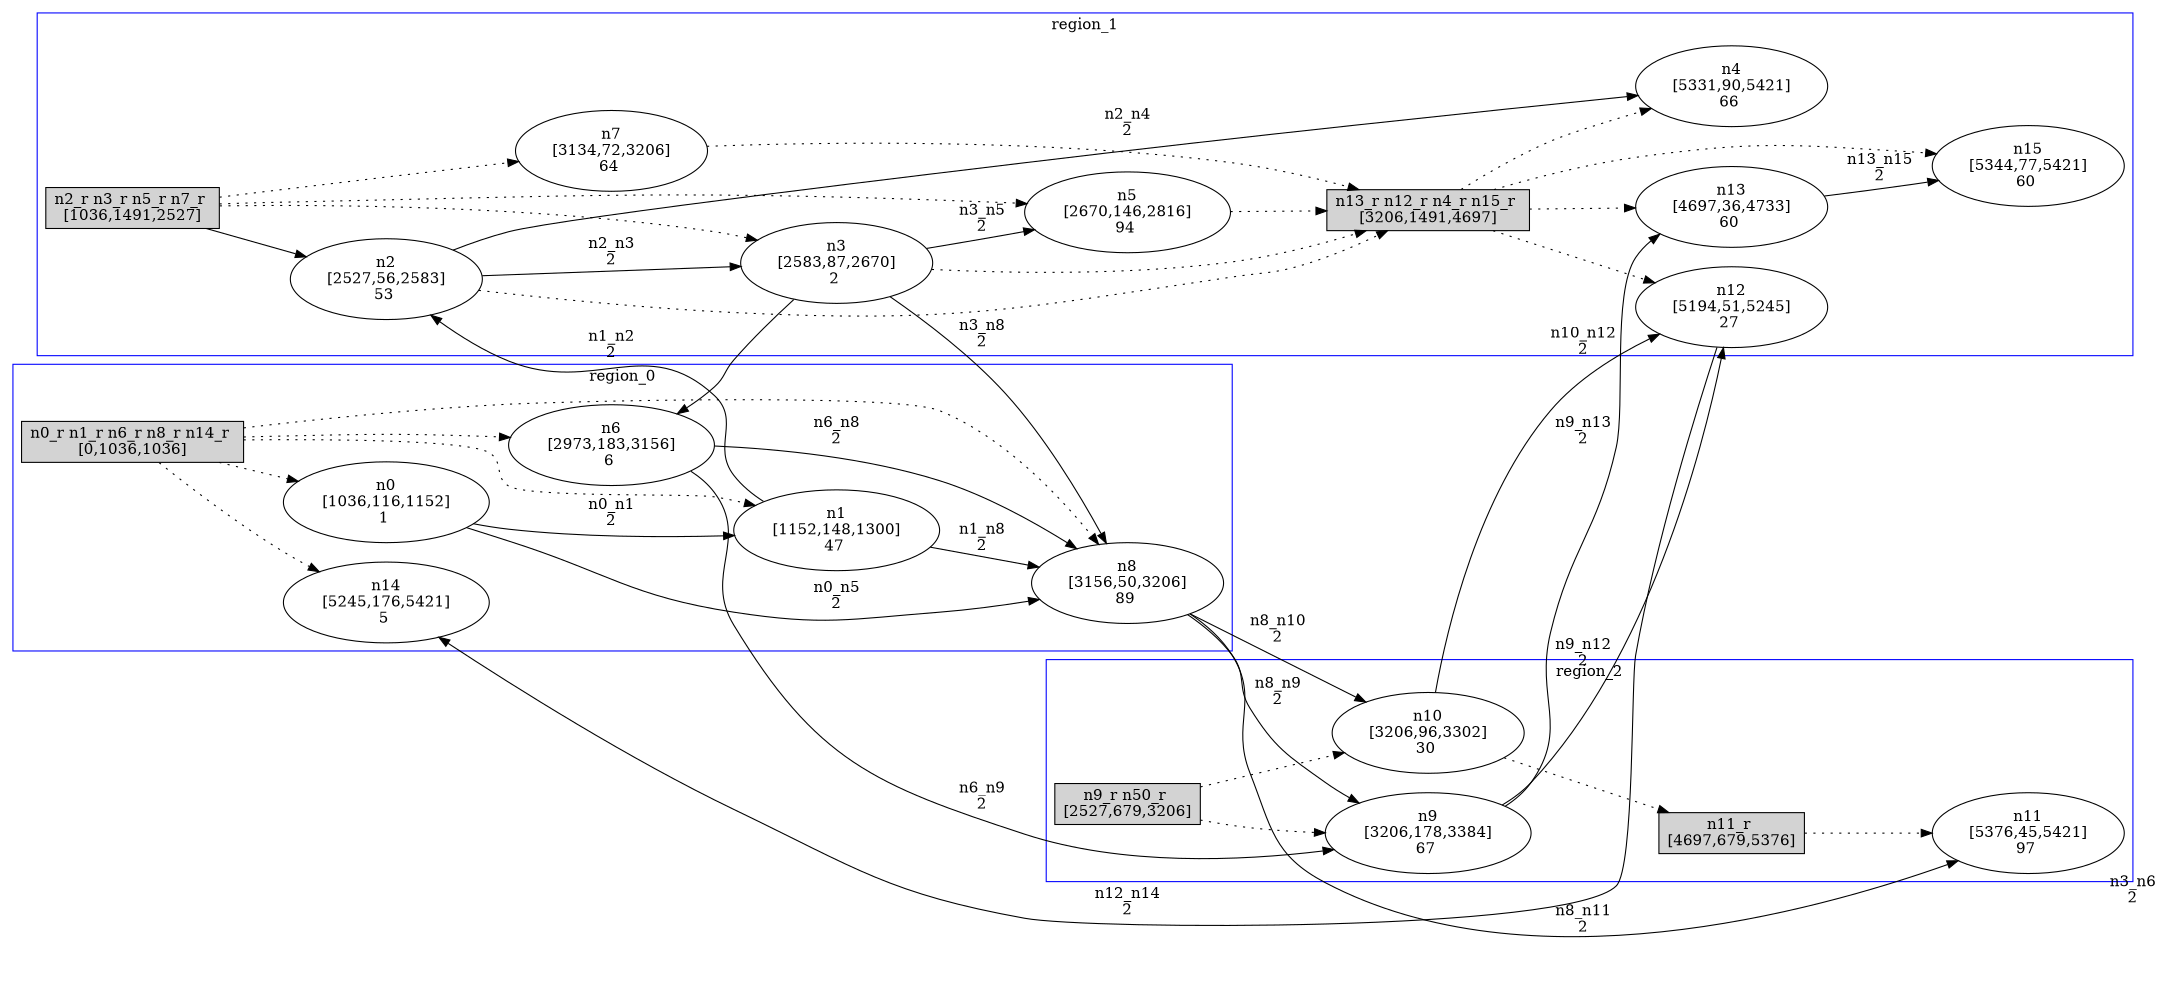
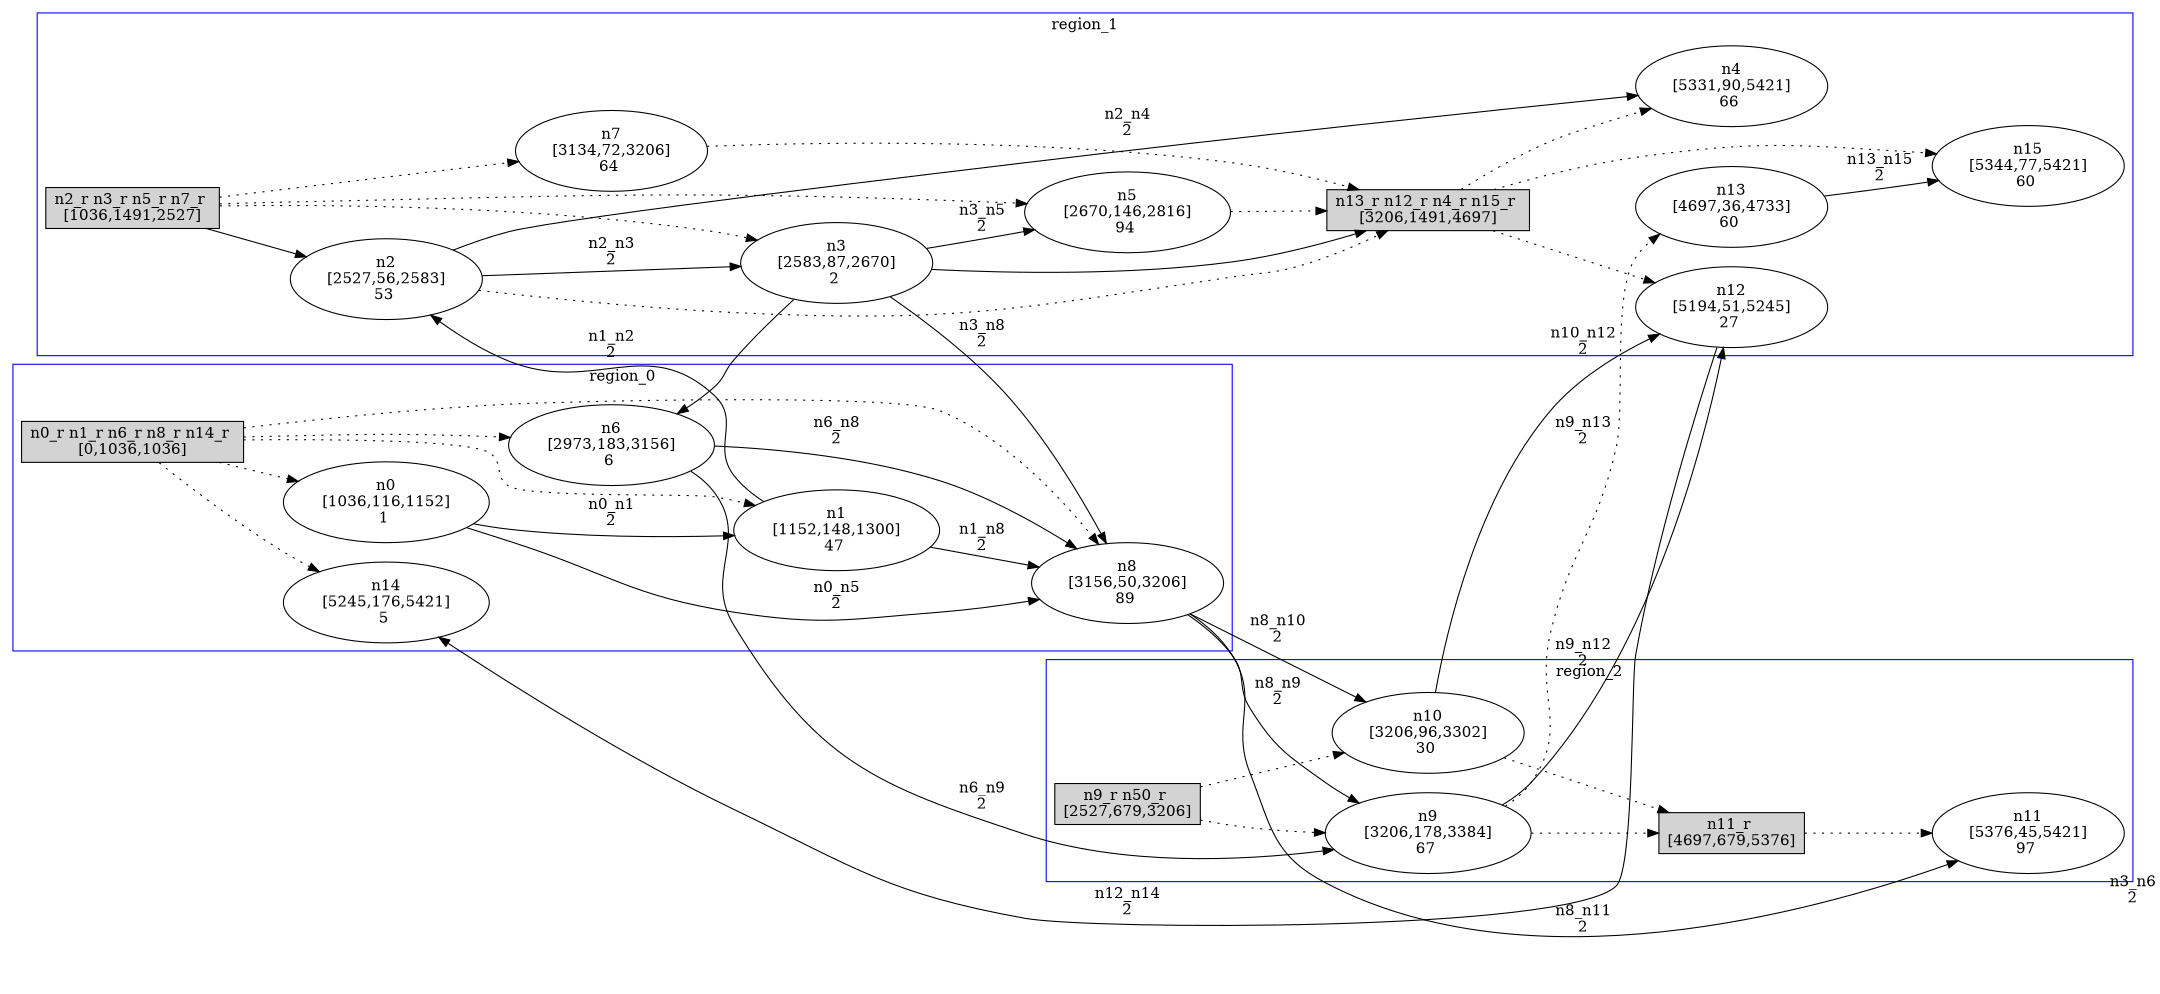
  digraph {
    rankdir=LR
    edge [style=dotted]
    n1 [label="n0_r n1_r n6_r n8_r n14_r \n[0,1036,1036]" shape=box style=filled]
    n2 [label="n0\n[1036,116,1152]\n1 "]
    n3 [label="n1\n[1152,148,1300]\n47 "]
    n4 [label="n6\n[2973,183,3156]\n6 "]
    n5 [label="n8\n[3156,50,3206]\n89 "]
    n6 [label="n14\n[5245,176,5421]\n5 "]
    n7 [label="n2_r n3_r n5_r n7_r \n[1036,1491,2527]" shape=box style=filled]
    n8 [label="n2\n[2527,56,2583]\n53 "]
    n9 [label="n3\n[2583,87,2670]\n2 "]
    n10 [label="n5\n[2670,146,2816]\n94 "]
    n11 [label="n7\n[3134,72,3206]\n64 "]
    n12 [label="n13_r n12_r n4_r n15_r \n[3206,1491,4697]" shape=box style=filled]
    n13 [label="n13\n[4697,36,4733]\n60 "]
    n14 [label="n12\n[5194,51,5245]\n27 "]
    n15 [label="n4\n[5331,90,5421]\n66 "]
    n16 [label="n15\n[5344,77,5421]\n60 "]
    n17 [label="n9_r n50_r \n[2527,679,3206]" shape=box style=filled]
    n18 [label="n9\n[3206,178,3384]\n67 "]
    n19 [label="n10\n[3206,96,3302]\n30 "]
    n20 [label="n11_r \n[4697,679,5376]" shape=box style=filled]
    n21 [label="n11\n[5376,45,5421]\n97 "]
    subgraph cluster_1 {
      color=blue
      label=region_0
      stytle=filled
      n1
      n2
      n3
      n4
      n5
      n6
    }
    subgraph cluster_2 {
      color=blue
      label=region_1
      stytle=filled
      n7
      n8
      n9
      n10
      n11
      n12
      n13
      n14
      n15
      n16
    }
    subgraph cluster_3 {
      color=blue
      label=region_2
      stytle=filled
      n17
      n18
      n19
      n20
      n21
    }
    n1 -> n2
    n1 -> n3
    n1 -> n4
    n1 -> n5
    n1 -> n6
    n2 -> n3 [label="n0_n1\n2" style=""]
    n2 -> n5 [label="n0_n5\n2" style=""]
    n3 -> n5 [label="n1_n8\n2" style=""]
    n3 -> n8 [label="n1_n2\n2" style=""]
    n4 -> n5 [label="n6_n8\n2" style=""]
    n4 -> n18 [label="n6_n9\n2" style=""]
    n5 -> n18 [label="n8_n9\n2" style=""]
    n5 -> n19 [label="n8_n10\n2" style=""]
    n5 -> n21 [label="n8_n11\n2" style=""]
    n7 -> n8 [style=solid]
    n7 -> n9
    n7 -> n10
    n7 -> n11
    n8 -> n9 [label="n2_n3\n2" style=""]
    n8 -> n12
    n8 -> n15 [label="n2_n4\n2" style=""]
    n9 -> n4 [label="n3_n6\n2" style=""]
    n9 -> n5 [label="n3_n8\n2" style=""]
    n9 -> n10 [label="n3_n5\n2" style=""]
-   n9 -> n12
+   n9 -> n12 [style=solid]
    n10 -> n12
    n11 -> n12
-   n12 -> n13
    n12 -> n14
    n12 -> n15
    n12 -> n16
    n13 -> n16 [label="n13_n15\n2" style=""]
    n14 -> n6 [label="n12_n14\n2" style=""]
    n17 -> n18
    n17 -> n19
-   n18 -> n13 [label="n9_n13\n2" style=""]
+   n18 -> n13 [label="n9_n13\n2"]
    n18 -> n14 [label="n9_n12\n2" style=""]
+   n18 -> n20
    n19 -> n14 [label="n10_n12\n2" style=""]
    n19 -> n20
    n20 -> n21
  }
